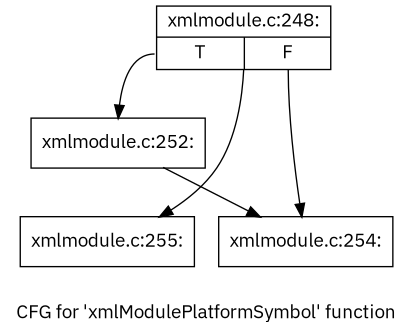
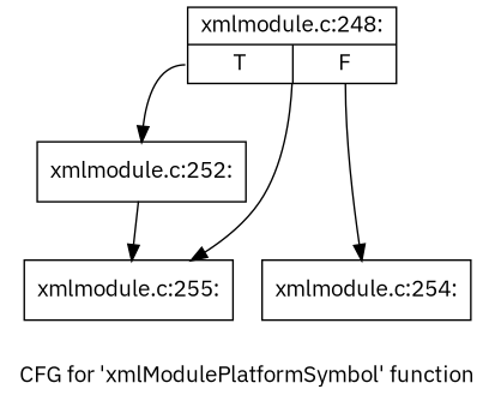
  digraph {
    fontname="IBM Plex Sans"
    label="CFG for 'xmlModulePlatformSymbol' function"
    node [fontname="IBM Plex Sans" shape=record]
    edge [fontname="IBM Plex Sans"]
    n1 [label="{xmlmodule.c:248:|{<s0>T|<s1>F}}"]
    n2 [label="{xmlmodule.c:252:}"]
    n3 [label="{xmlmodule.c:254:}"]
    n4 [label="{xmlmodule.c:255:}"]
    n1 -> n2 [tailport=s0]
    n1 -> n3 [tailport=s1]
    n1 -> n4
-   n2 -> n3
+   n2 -> n4
  }
